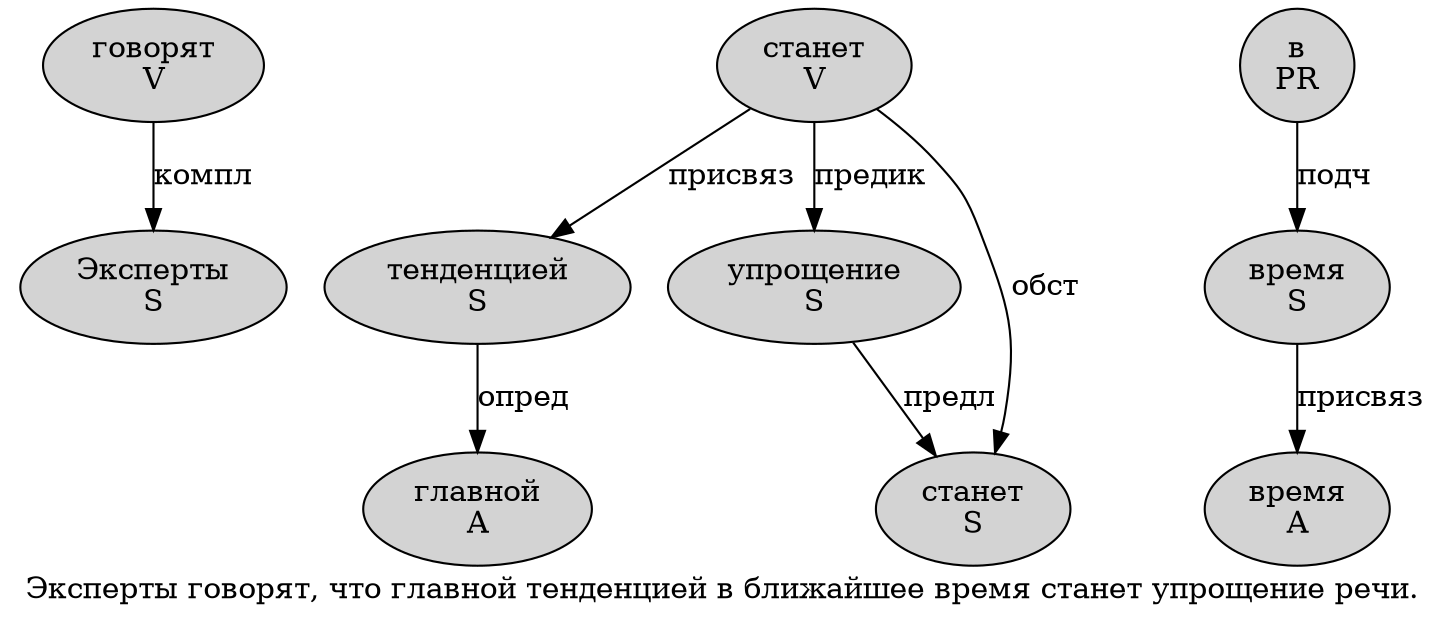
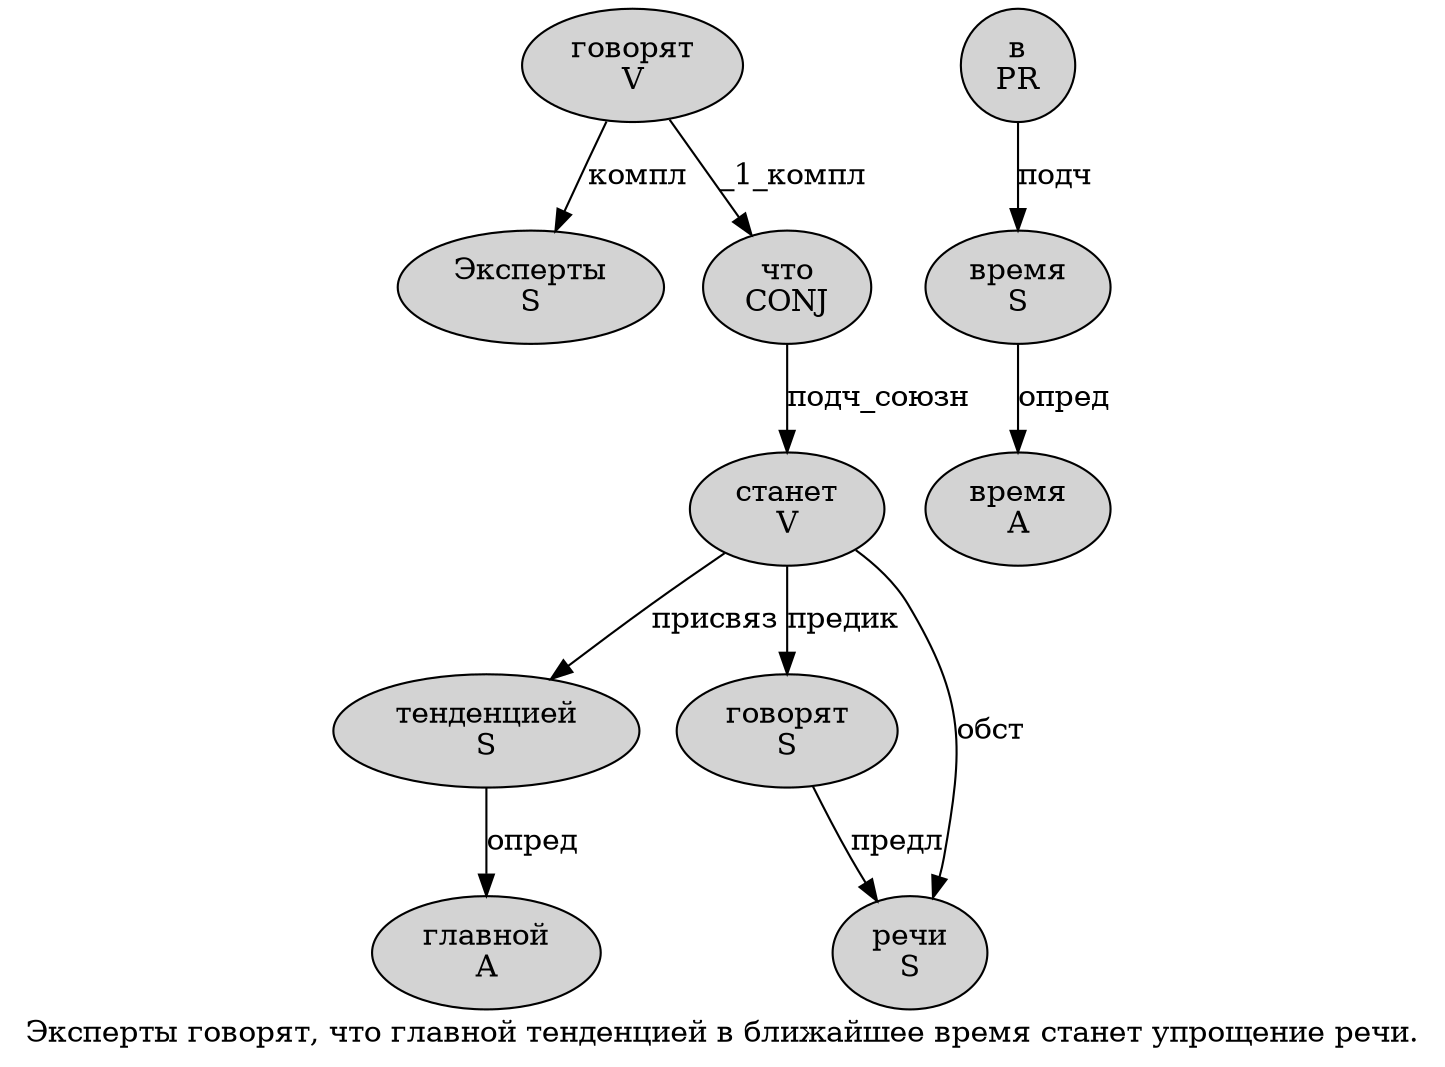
  digraph {
    label="Эксперты говорят, что главной тенденцией в ближайшее время станет упрощение речи."
    node [fillcolor=lightgray penwidth=1 shape=ellipse style=filled]
    n1 [label="Эксперты\nS"]
    n2 [label="говорят\nV"]
+   n3 [label="что\nCONJ"]
    n4 [label="станет\nV"]
    n5 [label="тенденцией\nS"]
-   n6 [label="упрощение\nS"]
-   n7 [label="станет\nS"]
+   n6 [label="говорят\nS"]
+   n7 [label="речи\nS"]
    n8 [label="главной\nA"]
    n9 [label="в\nPR"]
    n10 [label="время\nS"]
    n11 [label="время\nA"]
    n2 -> n1 [label="компл"]
+   n2 -> n3 [label="_1_компл"]
+   n3 -> n4 [label="подч_союзн"]
    n4 -> n5 [label="присвяз"]
    n4 -> n6 [label="предик"]
    n4 -> n7 [label="обст"]
    n5 -> n8 [label="опред"]
    n6 -> n7 [label="предл"]
    n9 -> n10 [label="подч"]
-   n10 -> n11 [label="присвяз"]
+   n10 -> n11 [label="опред"]
  }
